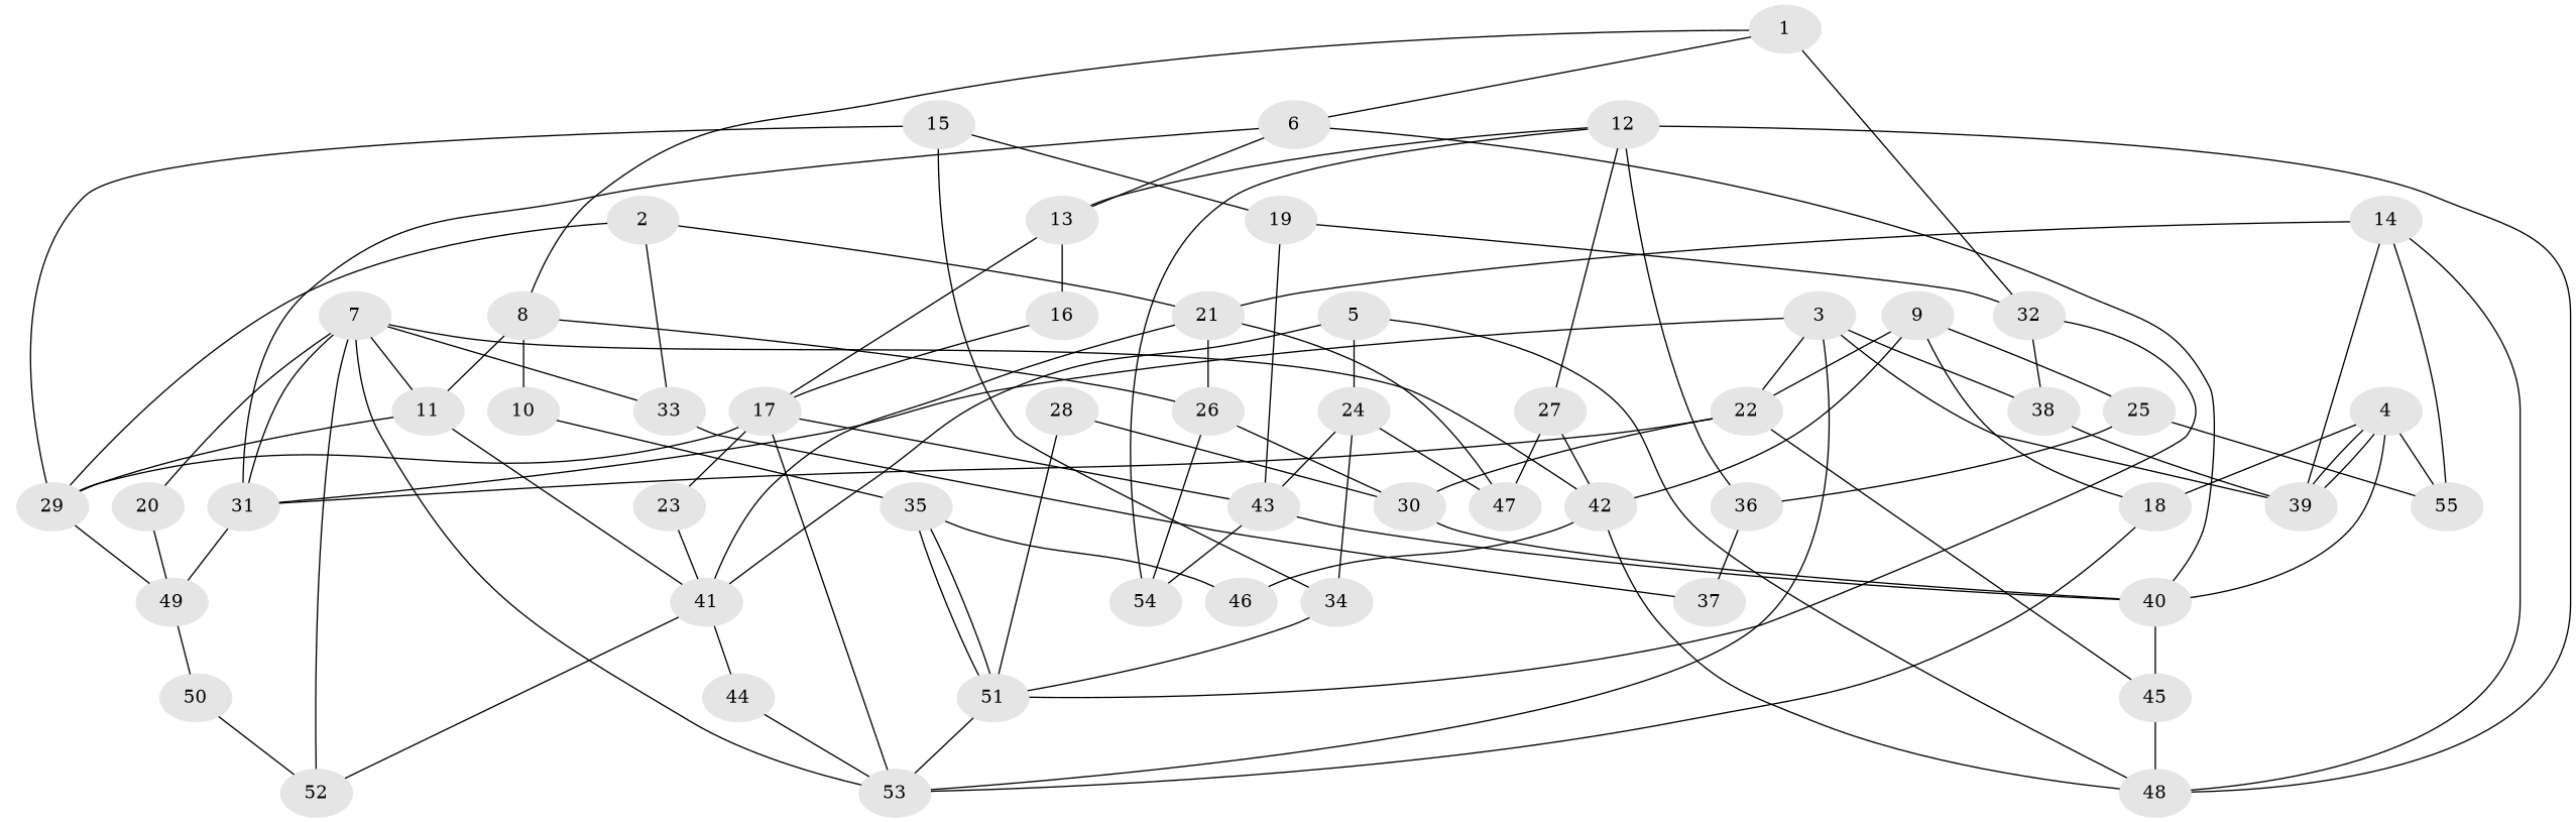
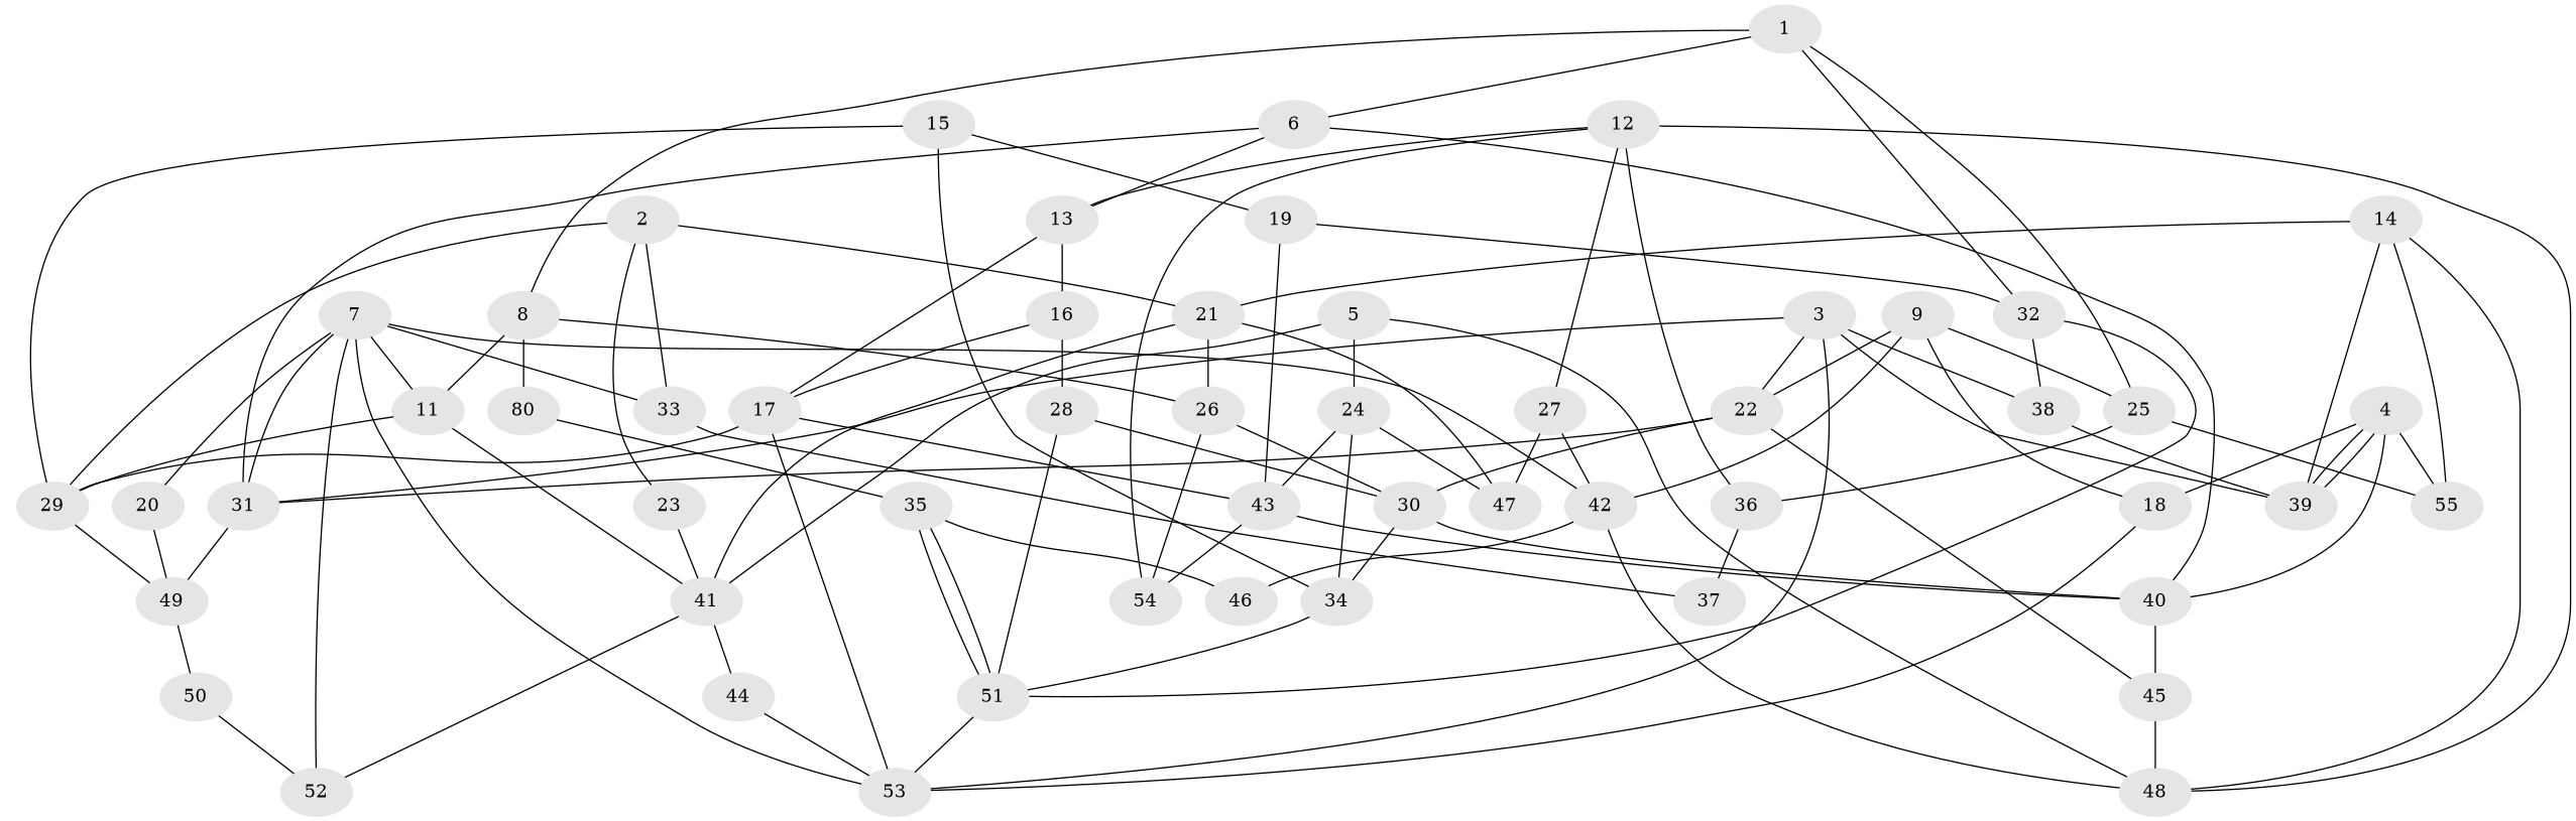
  graph {
    node [color=gray90 style=filled]
    1
    6
    8
    25
    32
    31
    40
    13
    11
-   10
+   10 [label=80]
    26
    55
    36
    38
    51
    2
    21
    29
    33
    41
    47
    49
    37
    3
    22
    39
    53
    30
    45
    4
    18
    5
    24
    48
    34
    43
    52
    44
    16
    17
    7
    20
    42
    46
    35
    54
    9
    12
    27
    28
    23
    14
    15
    19
    50
    1 -- 6
    1 -- 8
+   1 -- 25
    1 -- 32
    6 -- 31
    6 -- 40
    6 -- 13
    8 -- 11
    8 -- 10
    8 -- 26
    25 -- 55
    25 -- 36
    32 -- 38
    32 -- 51
    31 -- 49
    40 -- 45
    13 -- 16
    13 -- 17
    11 -- 29
    11 -- 41
    10 -- 35
    26 -- 30
    26 -- 54
    36 -- 37
    38 -- 39
    51 -- 53
    2 -- 21
    2 -- 29
    2 -- 33
    21 -- 26
    21 -- 41
    21 -- 47
    29 -- 49
    33 -- 37
    41 -- 52
    41 -- 44
    49 -- 50
    3 -- 31
    3 -- 38
    3 -- 22
    3 -- 39
    3 -- 53
    22 -- 31
    22 -- 30
    22 -- 45
    30 -- 40
+   30 -- 34
    45 -- 48
    4 -- 40
    4 -- 55
    4 -- 39
    4 -- 39
    4 -- 18
    18 -- 53
    5 -- 41
    5 -- 24
    5 -- 48
    24 -- 47
    24 -- 34
    24 -- 43
    34 -- 51
    43 -- 40
    43 -- 54
    44 -- 53
    16 -- 17
+   16 -- 28
    17 -- 29
    17 -- 53
    17 -- 43
-   17 -- 23
+   2 -- 23
    7 -- 31
    7 -- 11
    7 -- 33
    7 -- 53
    7 -- 52
    7 -- 20
    7 -- 42
    20 -- 49
    42 -- 48
    42 -- 46
    35 -- 51
    35 -- 51
    35 -- 46
    9 -- 25
    9 -- 22
    9 -- 18
    9 -- 42
    12 -- 13
    12 -- 36
    12 -- 48
    12 -- 54
    12 -- 27
    27 -- 47
    27 -- 42
    28 -- 51
    28 -- 30
    23 -- 41
    14 -- 55
    14 -- 21
    14 -- 39
    14 -- 48
    15 -- 29
    15 -- 34
    15 -- 19
    19 -- 32
    19 -- 43
    50 -- 52
  }
